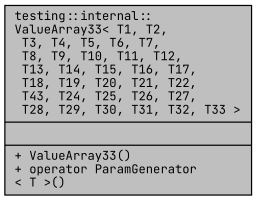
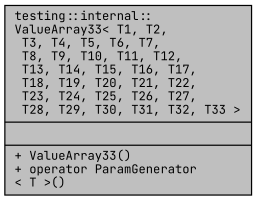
  digraph {
    fontname="JetBrains Mono"
-   n1 [color=black fillcolor=grey75 fontcolor=black fontname="JetBrains Mono" fontsize=10 height=0.2 label="{testing::internal::\lValueArray33\< T1, T2,\l T3, T4, T5, T6, T7,\l T8, T9, T10, T11, T12,\l T13, T14, T15, T16, T17,\l T18, T19, T20, T21, T22,\l T43, T24, T25, T26, T27,\l T28, T29, T30, T31, T32, T33 \>\n||+ ValueArray33()\l+ operator ParamGenerator\l\< T \>()\l}" shape=record style=filled width=0.4]
+   n1 [color=black fillcolor=grey75 fontcolor=black fontname="JetBrains Mono" fontsize=10 height=0.2 label="{testing::internal::\lValueArray33\< T1, T2,\l T3, T4, T5, T6, T7,\l T8, T9, T10, T11, T12,\l T13, T14, T15, T16, T17,\l T18, T19, T20, T21, T22,\l T23, T24, T25, T26, T27,\l T28, T29, T30, T31, T32, T33 \>\n||+ ValueArray33()\l+ operator ParamGenerator\l\< T \>()\l}" shape=record style=filled width=0.4]
  }
